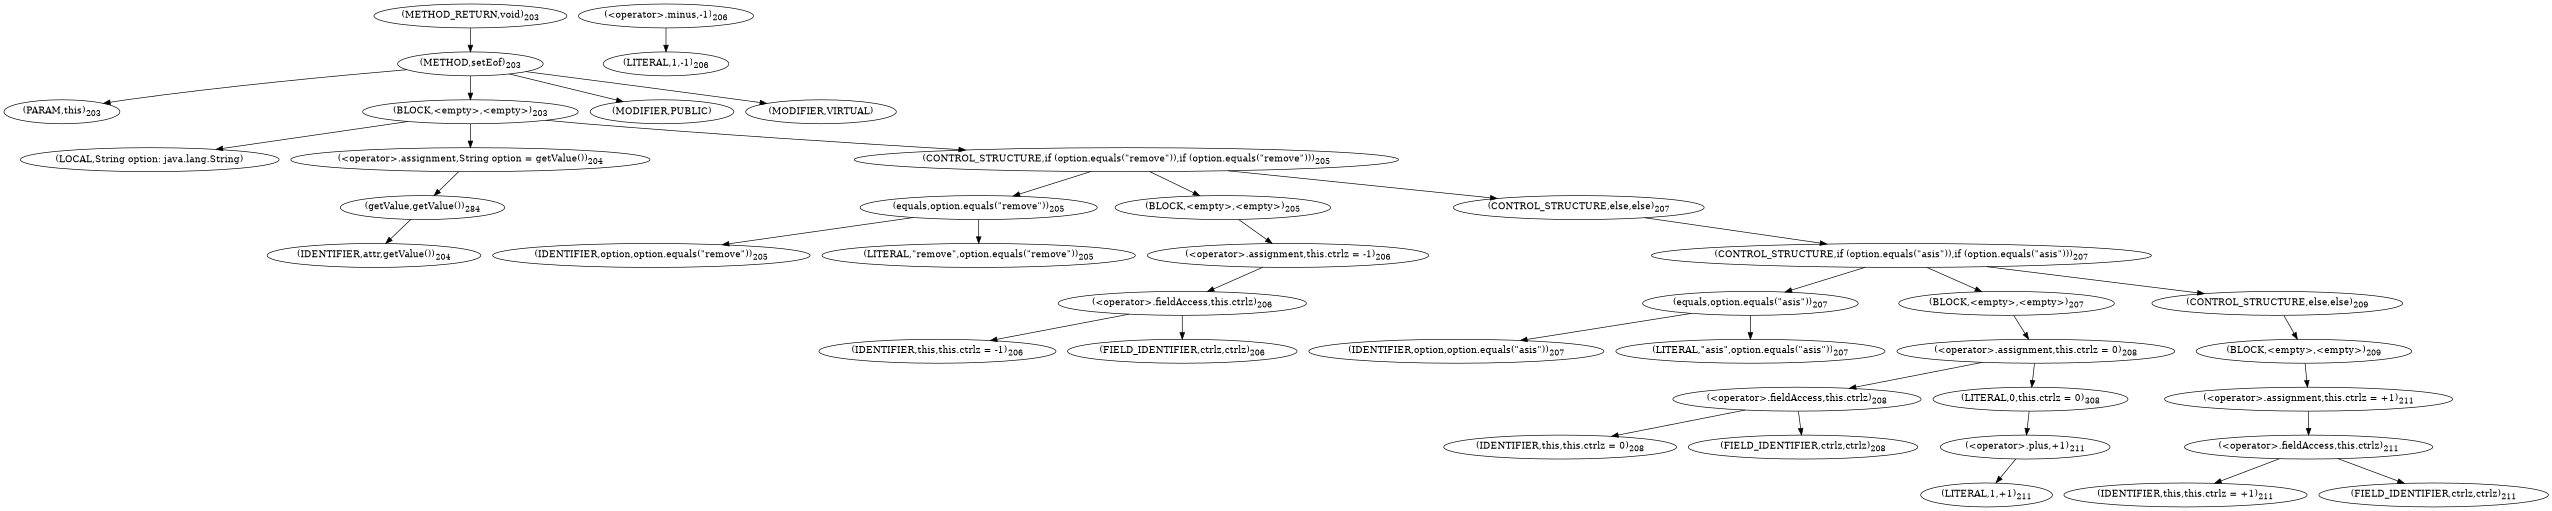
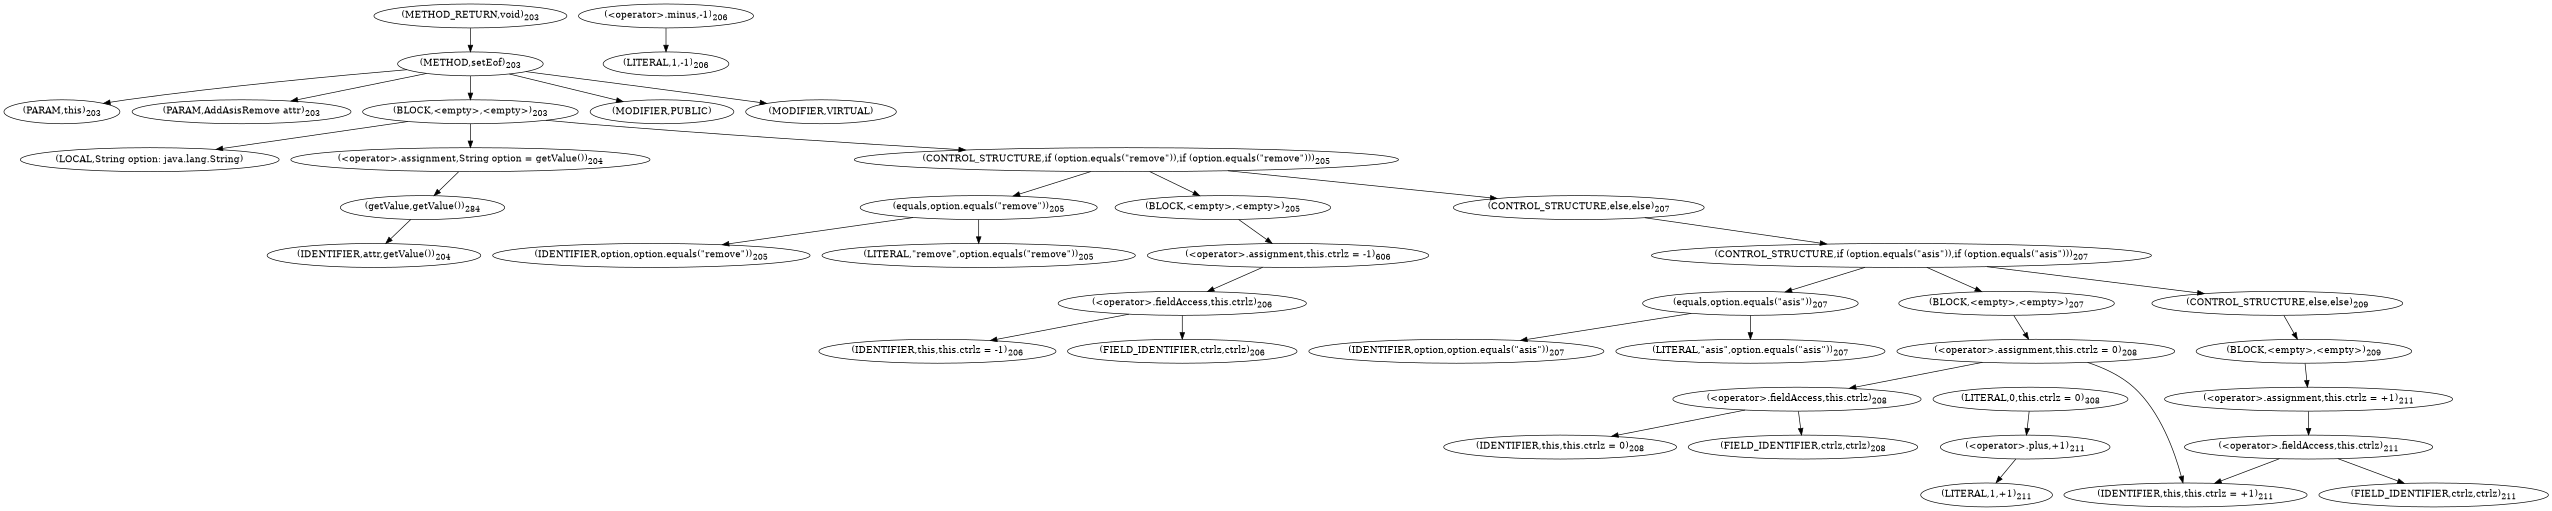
  digraph {
    n1 [label=<(METHOD,setEof)<SUB>203</SUB>>]
    n2 [label=<(PARAM,this)<SUB>203</SUB>>]
+   n3 [label=<(PARAM,AddAsisRemove attr)<SUB>203</SUB>>]
    n4 [label=<(BLOCK,&lt;empty&gt;,&lt;empty&gt;)<SUB>203</SUB>>]
    n5 [label=<(MODIFIER,PUBLIC)>]
    n6 [label=<(MODIFIER,VIRTUAL)>]
    n7 [label=<(LOCAL,String option: java.lang.String)>]
    n8 [label=<(&lt;operator&gt;.assignment,String option = getValue())<SUB>204</SUB>>]
    n9 [label=<(CONTROL_STRUCTURE,if (option.equals(&quot;remove&quot;)),if (option.equals(&quot;remove&quot;)))<SUB>205</SUB>>]
    n10 [label=<(METHOD_RETURN,void)<SUB>203</SUB>>]
    n11 [label=<(getValue,getValue())<SUB>284</SUB>>]
    n12 [label=<(equals,option.equals(&quot;remove&quot;))<SUB>205</SUB>>]
    n13 [label=<(BLOCK,&lt;empty&gt;,&lt;empty&gt;)<SUB>205</SUB>>]
    n14 [label=<(CONTROL_STRUCTURE,else,else)<SUB>207</SUB>>]
    n15 [label=<(IDENTIFIER,attr,getValue())<SUB>204</SUB>>]
    n16 [label=<(IDENTIFIER,option,option.equals(&quot;remove&quot;))<SUB>205</SUB>>]
    n17 [label=<(LITERAL,&quot;remove&quot;,option.equals(&quot;remove&quot;))<SUB>205</SUB>>]
-   n18 [label=<(&lt;operator&gt;.assignment,this.ctrlz = -1)<SUB>206</SUB>>]
+   n18 [label=<(&lt;operator&gt;.assignment,this.ctrlz = -1)<SUB>606</SUB>>]
    n19 [label=<(CONTROL_STRUCTURE,if (option.equals(&quot;asis&quot;)),if (option.equals(&quot;asis&quot;)))<SUB>207</SUB>>]
    n20 [label=<(&lt;operator&gt;.fieldAccess,this.ctrlz)<SUB>206</SUB>>]
    n21 [label=<(IDENTIFIER,this,this.ctrlz = -1)<SUB>206</SUB>>]
    n22 [label=<(FIELD_IDENTIFIER,ctrlz,ctrlz)<SUB>206</SUB>>]
    n23 [label=<(&lt;operator&gt;.minus,-1)<SUB>206</SUB>>]
    n24 [label=<(LITERAL,1,-1)<SUB>206</SUB>>]
    n25 [label=<(equals,option.equals(&quot;asis&quot;))<SUB>207</SUB>>]
    n26 [label=<(BLOCK,&lt;empty&gt;,&lt;empty&gt;)<SUB>207</SUB>>]
    n27 [label=<(CONTROL_STRUCTURE,else,else)<SUB>209</SUB>>]
    n28 [label=<(IDENTIFIER,option,option.equals(&quot;asis&quot;))<SUB>207</SUB>>]
    n29 [label=<(LITERAL,&quot;asis&quot;,option.equals(&quot;asis&quot;))<SUB>207</SUB>>]
    n30 [label=<(&lt;operator&gt;.assignment,this.ctrlz = 0)<SUB>208</SUB>>]
    n31 [label=<(BLOCK,&lt;empty&gt;,&lt;empty&gt;)<SUB>209</SUB>>]
    n32 [label=<(&lt;operator&gt;.fieldAccess,this.ctrlz)<SUB>208</SUB>>]
    n33 [label=<(LITERAL,0,this.ctrlz = 0)<SUB>308</SUB>>]
    n34 [label=<(IDENTIFIER,this,this.ctrlz = 0)<SUB>208</SUB>>]
    n35 [label=<(FIELD_IDENTIFIER,ctrlz,ctrlz)<SUB>208</SUB>>]
    n36 [label=<(&lt;operator&gt;.plus,+1)<SUB>211</SUB>>]
    n37 [label=<(&lt;operator&gt;.assignment,this.ctrlz = +1)<SUB>211</SUB>>]
    n38 [label=<(&lt;operator&gt;.fieldAccess,this.ctrlz)<SUB>211</SUB>>]
    n39 [label=<(IDENTIFIER,this,this.ctrlz = +1)<SUB>211</SUB>>]
    n40 [label=<(FIELD_IDENTIFIER,ctrlz,ctrlz)<SUB>211</SUB>>]
    n41 [label=<(LITERAL,1,+1)<SUB>211</SUB>>]
    n1 -> n2
+   n1 -> n3
    n1 -> n4
    n1 -> n5
    n1 -> n6
    n4 -> n7
    n4 -> n8
    n4 -> n9
    n8 -> n11
    n9 -> n12
    n9 -> n13
    n9 -> n14
    n10 -> n1
    n11 -> n15
    n12 -> n16
    n12 -> n17
    n13 -> n18
    n14 -> n19
    n18 -> n20
    n19 -> n25
    n19 -> n26
    n19 -> n27
    n20 -> n21
    n20 -> n22
    n23 -> n24
    n25 -> n28
    n25 -> n29
    n26 -> n30
    n27 -> n31
    n30 -> n32
-   n30 -> n33
+   n30 -> n39
    n31 -> n37
    n32 -> n34
    n32 -> n35
    n33 -> n36
    n36 -> n41
    n37 -> n38
    n38 -> n39
    n38 -> n40
  }
